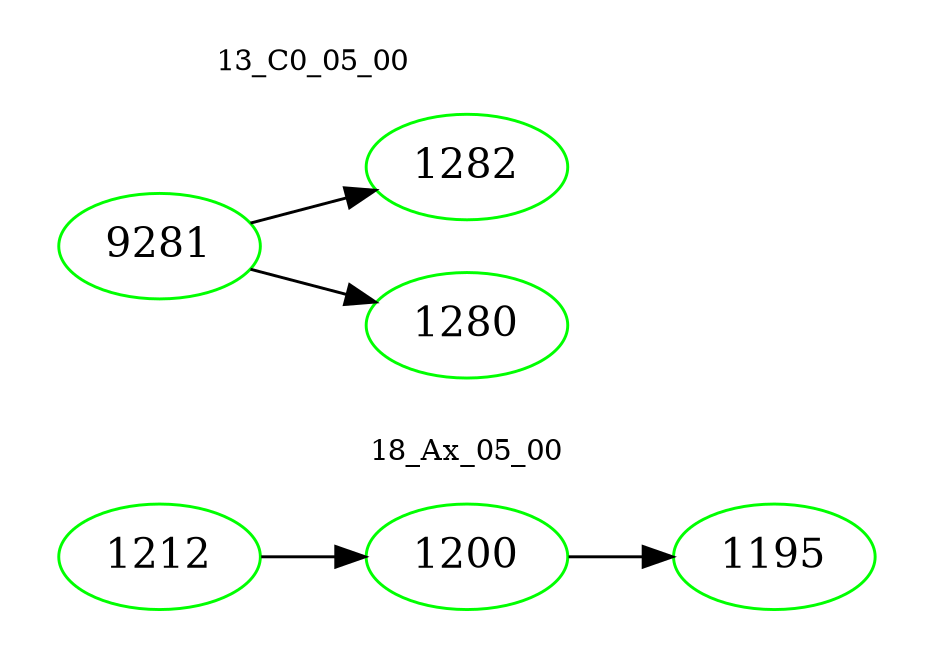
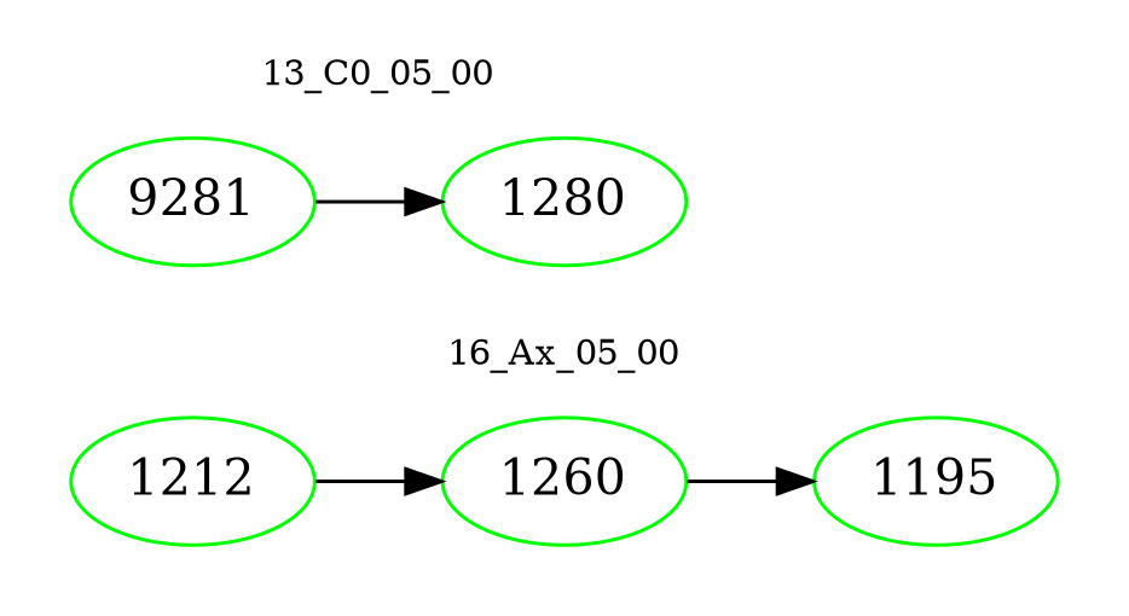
  digraph {
    rankdir=LR
    node [color=green]
    edge [color=black]
-   n1 [label=1200]
+   n1 [label=1260]
    n2 [label=1195]
    n3 [label=1212]
    n4 [label=9281]
    n5 [label=1280]
-   n6 [label=1282]
    subgraph cluster_1 {
      color=white
      fontsize=10
-     label="18_Ax_05_00"
+     label="16_Ax_05_00"
      n1
      n2
      n3
    }
    subgraph cluster_2 {
      color=white
      fontsize=10
      label="13_C0_05_00"
      n4
      n5
-     n6
    }
    n1 -> n2
    n3 -> n1
    n4 -> n5
-   n4 -> n6
  }
